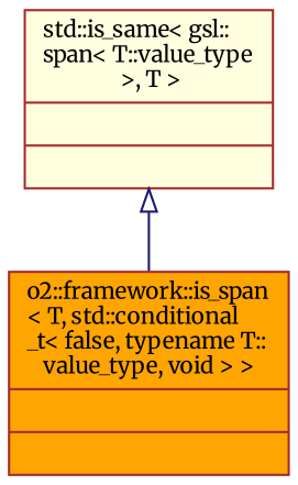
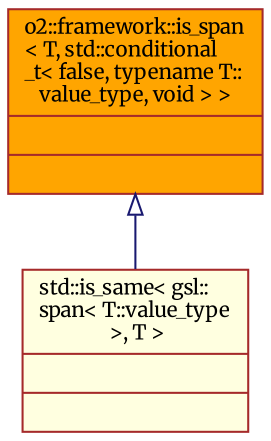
  digraph {
    fontname=Merriweather
    node [color=brown fontname=Merriweather fontsize=10 shape=record style=filled]
    n1 [fillcolor=orange fontcolor=black height=0.2 label="{o2::framework::is_span\l\< T, std::conditional\l_t\< false, typename T::\lvalue_type, void \> \>\n||}" width=0.4]
    n2 [height=0.2 label="{std::is_same\< gsl::\lspan\< T::value_type\l \>, T \>\n||}" width=0.4 fillcolor=lightyellow]
-   n2 -> n1 [arrowtail=onormal color=midnightblue dir=back fontname=Merriweather fontsize=10 labelfontname=Helvetica labelfontsize=10 style=solid]
+   n1 -> n2 [arrowtail=onormal color=midnightblue dir=back fontname=Merriweather fontsize=10 labelfontname=Helvetica labelfontsize=10 style=solid]
  }
